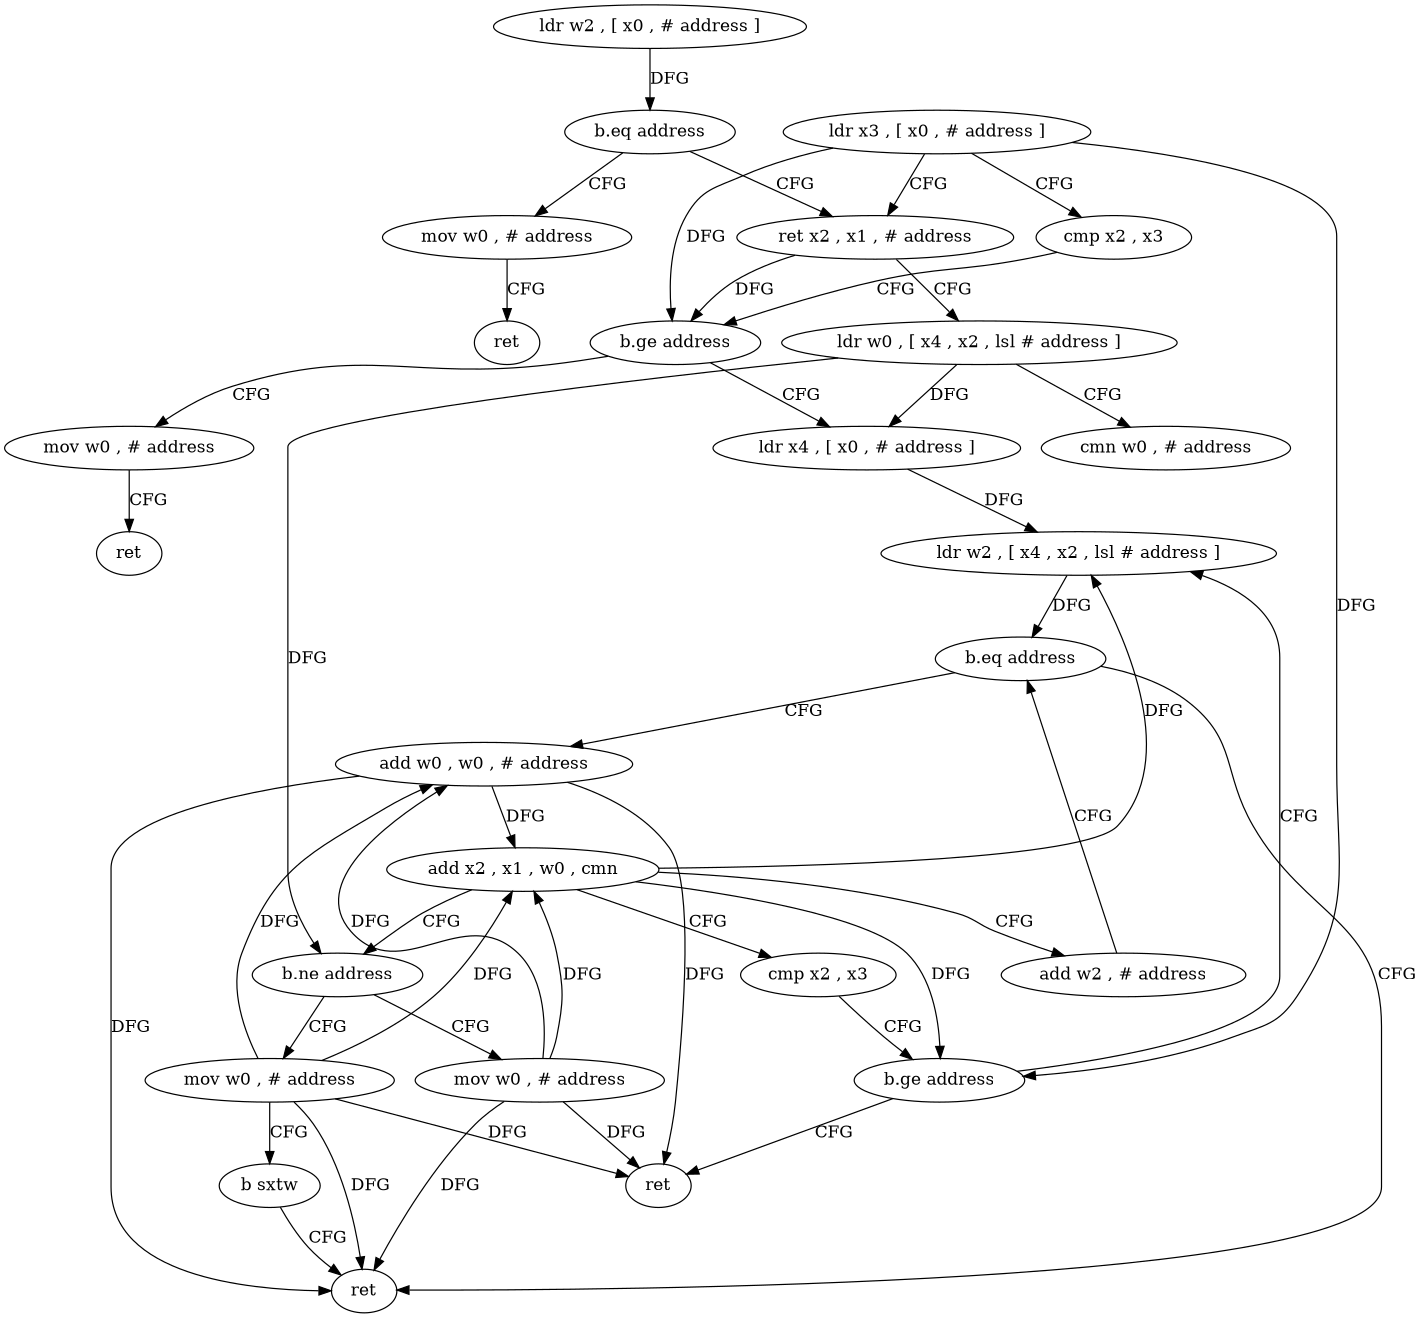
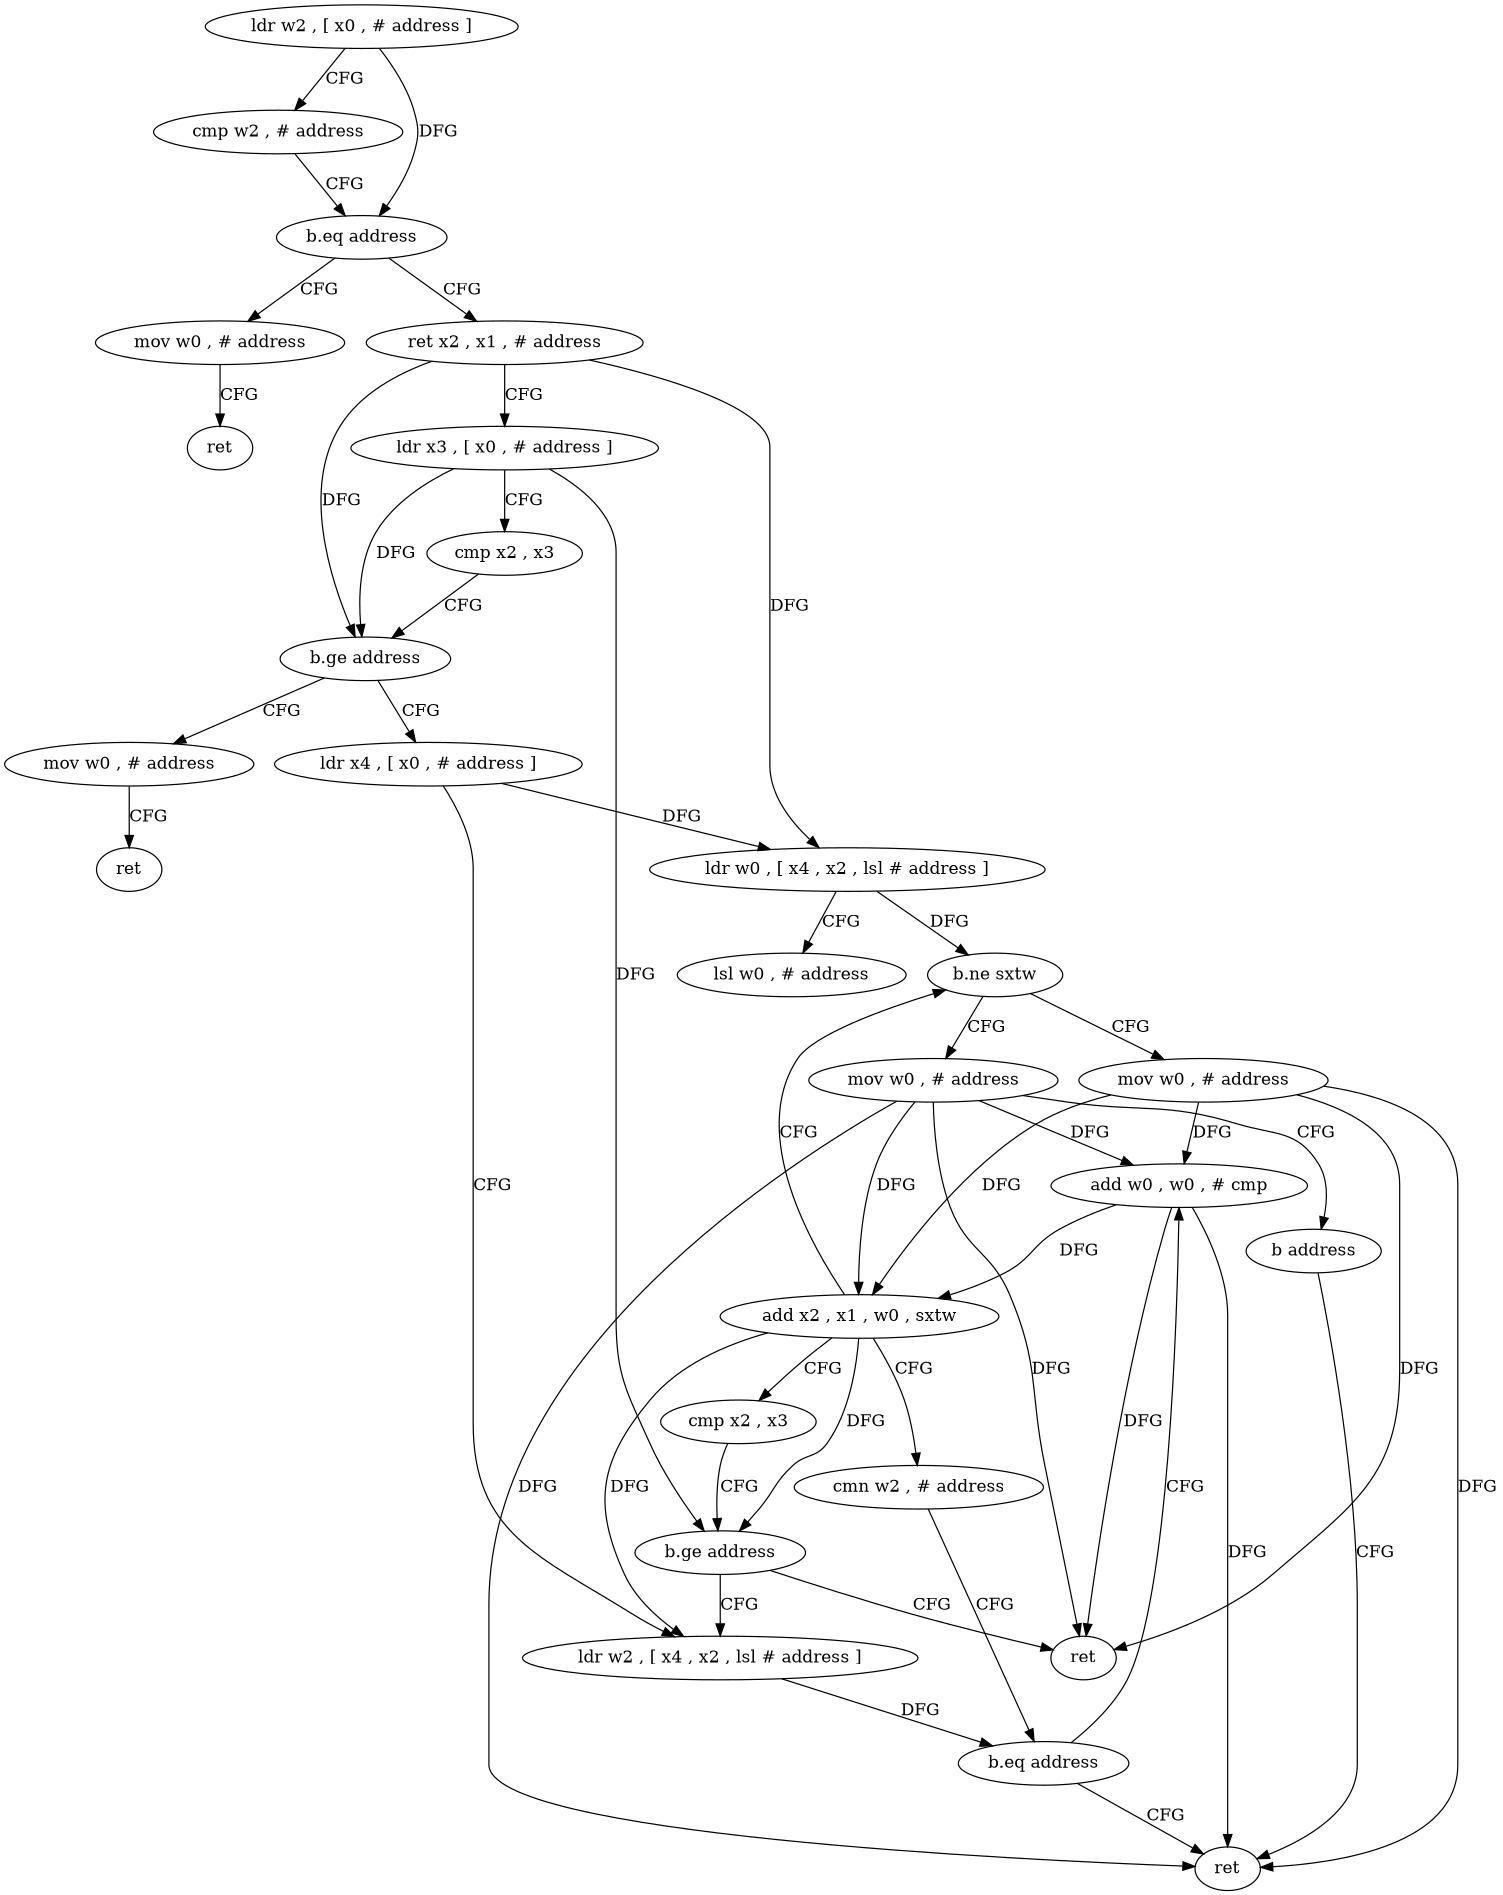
  digraph {
    n1 [label="ldr w2 , [ x0 , # address ]"]
+   n2 [label="cmp w2 , # address"]
    n3 [label="b.eq address"]
    n4 [label="mov w0 , # address"]
    n5 [label="ret x2 , x1 , # address"]
    n6 [label=ret]
    n7 [label="ldr x3 , [ x0 , # address ]"]
    n8 [label="b.ge address"]
    n9 [label="ldr w0 , [ x4 , x2 , lsl # address ]"]
    n10 [label="cmp x2 , x3"]
    n11 [label="b.ge address"]
    n12 [label="mov w0 , # address"]
    n13 [label="ldr x4 , [ x0 , # address ]"]
-   n14 [label="cmn w0 , # address"]
-   n15 [label="b.ne address"]
+   n14 [label="lsl w0 , # address"]
+   n15 [label="b.ne sxtw"]
    n16 [label="ldr w2 , [ x4 , x2 , lsl # address ]"]
    n17 [label=ret]
    n18 [label=ret]
    n19 [label="b.eq address"]
    n20 [label="mov w0 , # address"]
    n21 [label="mov w0 , # address"]
-   n22 [label="b sxtw"]
+   n22 [label="b address"]
    n23 [label=ret]
-   n24 [label="add w0 , w0 , # address"]
-   n25 [label="add x2 , x1 , w0 , cmn"]
-   n26 [label="add w2 , # address"]
+   n24 [label="add w0 , w0 , # cmp"]
+   n25 [label="add x2 , x1 , w0 , sxtw"]
+   n26 [label="cmn w2 , # address"]
    n27 [label="cmp x2 , x3"]
+   n1 -> n2 [label=CFG]
    n1 -> n3 [label=DFG]
+   n2 -> n3 [label=CFG]
    n3 -> n4 [label=CFG]
    n3 -> n5 [label=CFG]
    n4 -> n6 [label=CFG]
-   n7 -> n5 [label=CFG]
+   n5 -> n7 [label=CFG]
    n5 -> n8 [label=DFG]
-   n5 -> n9 [label=CFG]
+   n5 -> n9 [label=DFG]
    n7 -> n8 [label=DFG]
    n7 -> n10 [label=CFG]
    n7 -> n11 [label=DFG]
    n8 -> n12 [label=CFG]
    n8 -> n13 [label=CFG]
    n9 -> n14 [label=CFG]
    n9 -> n15 [label=DFG]
    n10 -> n8 [label=CFG]
    n11 -> n16 [label=CFG]
    n11 -> n17 [label=CFG]
    n12 -> n18 [label=CFG]
-   n9 -> n13 [label=DFG]
-   n13 -> n16 [label=DFG]
+   n13 -> n9 [label=DFG]
+   n13 -> n16 [label=CFG]
    n15 -> n20 [label=CFG]
    n15 -> n21 [label=CFG]
    n16 -> n19 [label=DFG]
    n19 -> n23 [label=CFG]
    n19 -> n24 [label=CFG]
    n20 -> n17 [label=DFG]
    n20 -> n22 [label=CFG]
    n20 -> n23 [label=DFG]
    n20 -> n24 [label=DFG]
    n20 -> n25 [label=DFG]
    n21 -> n17 [label=DFG]
    n21 -> n23 [label=DFG]
    n21 -> n24 [label=DFG]
    n21 -> n25 [label=DFG]
    n22 -> n23 [label=CFG]
    n24 -> n17 [label=DFG]
    n24 -> n23 [label=DFG]
    n24 -> n25 [label=DFG]
    n25 -> n11 [label=DFG]
    n25 -> n15 [label=CFG]
    n25 -> n16 [label=DFG]
    n25 -> n26 [label=CFG]
    n25 -> n27 [label=CFG]
    n26 -> n19 [label=CFG]
    n27 -> n11 [label=CFG]
  }
